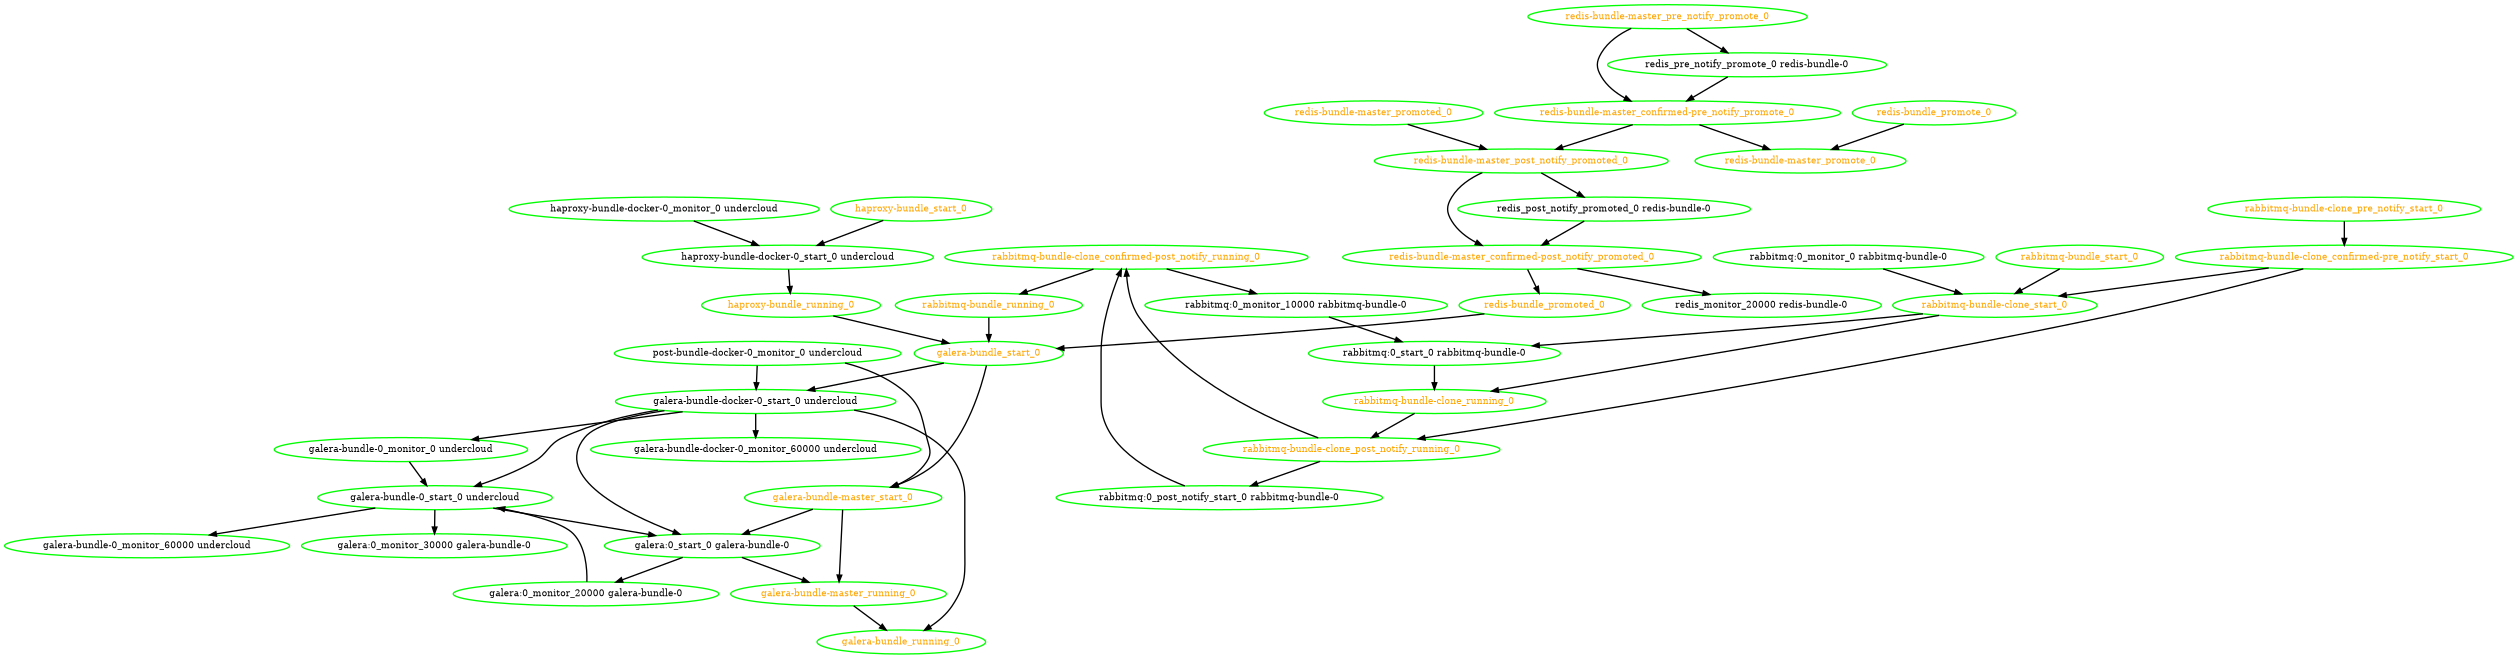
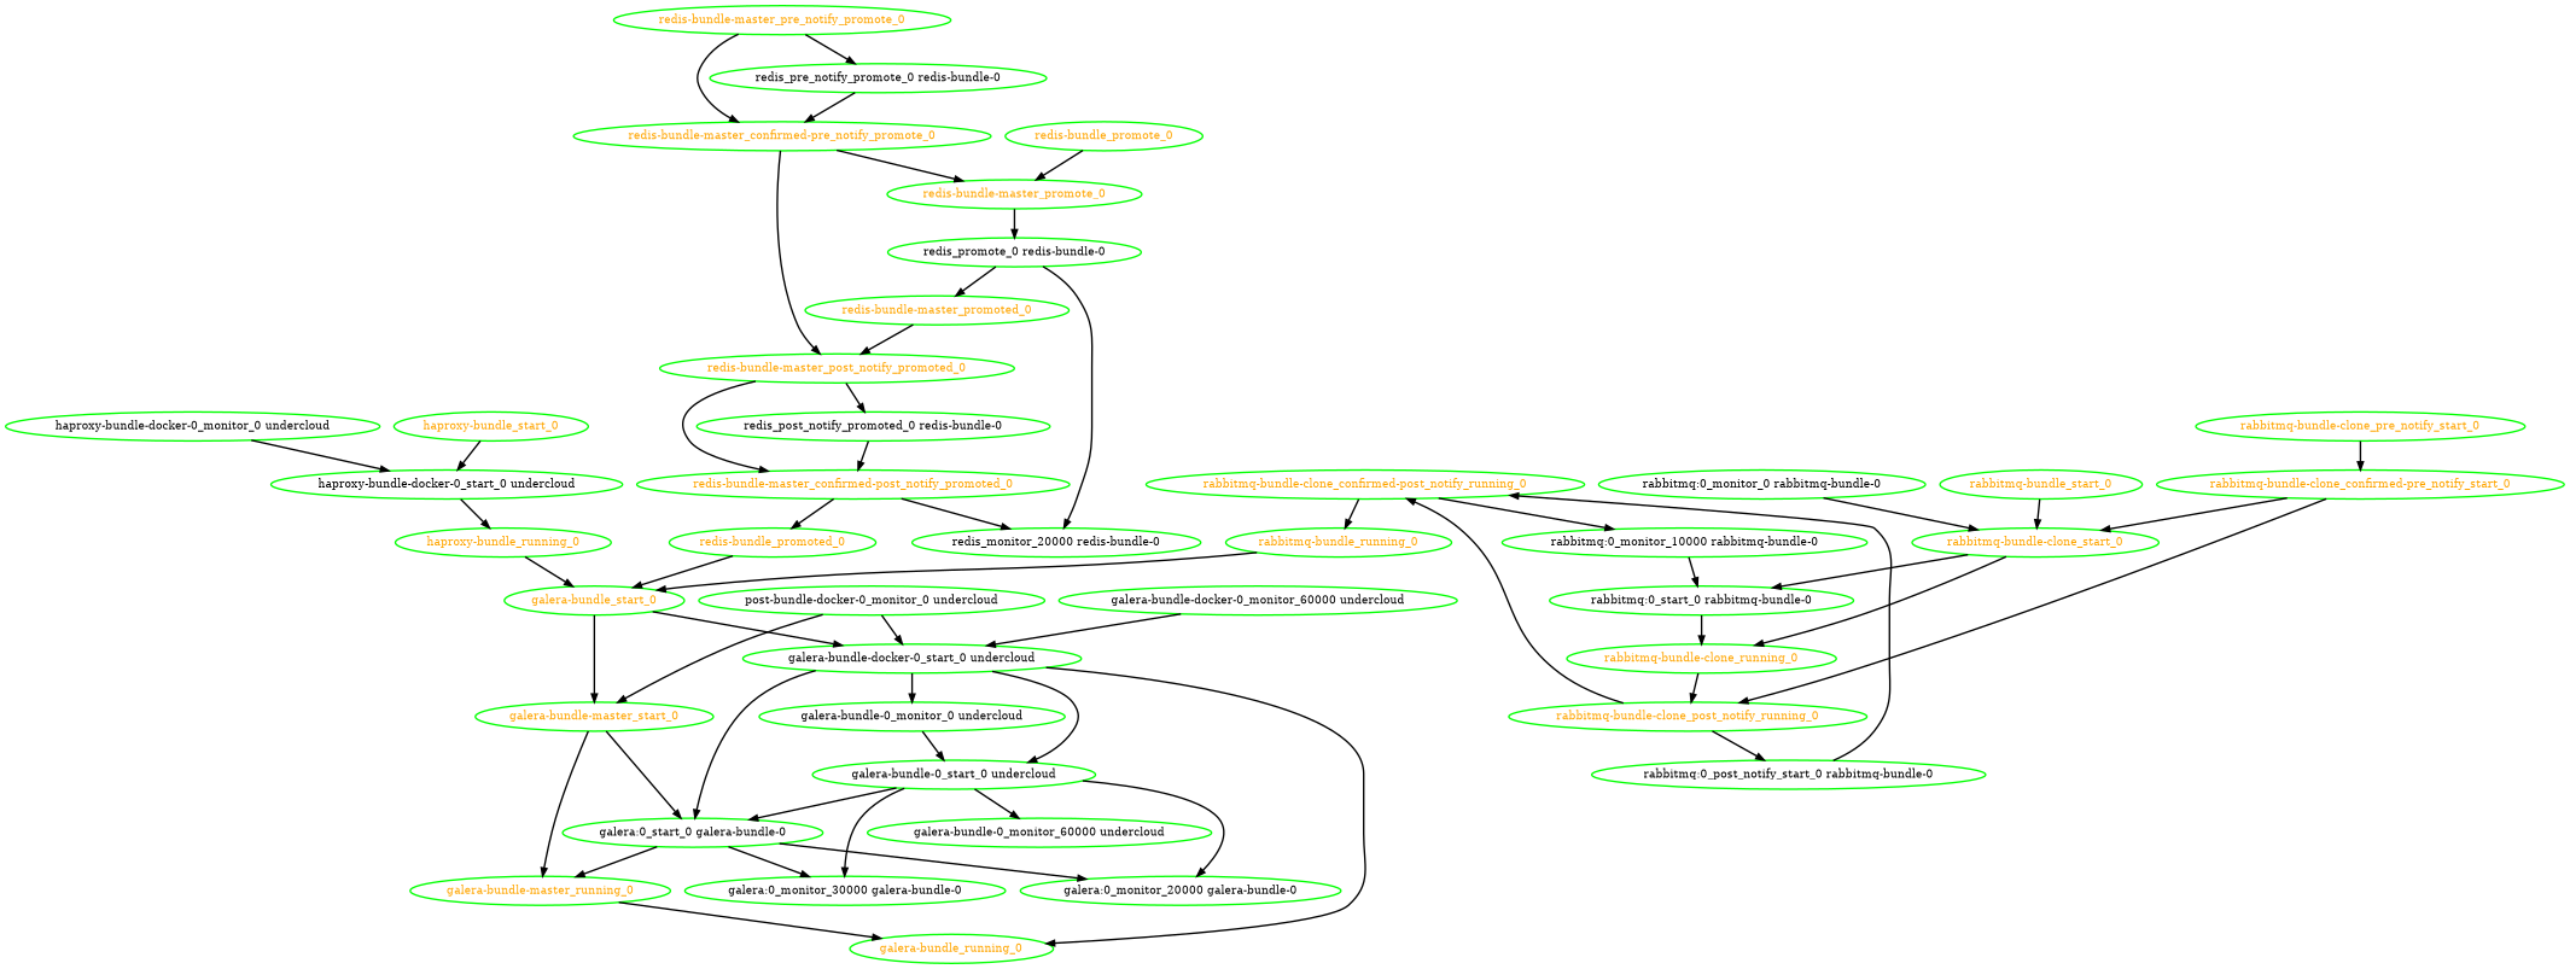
  digraph {
    node [color=green fontcolor=orange style=bold]
    edge [style=bold]
    "galera-bundle-0_monitor_0 undercloud" [fontcolor=black]
    "galera-bundle-0_start_0 undercloud" [fontcolor=black]
    "galera-bundle-0_monitor_60000 undercloud" [fontcolor=black]
    "galera:0_monitor_20000 galera-bundle-0" [fontcolor=black]
    "galera:0_monitor_30000 galera-bundle-0" [fontcolor=black]
    "galera:0_start_0 galera-bundle-0" [fontcolor=black]
    "galera-bundle-master_running_0"
    "galera-bundle_running_0"
    n9 [fontcolor=black label="post-bundle-docker-0_monitor_0 undercloud"]
    "galera-bundle-docker-0_start_0 undercloud" [fontcolor=black]
    "galera-bundle-master_start_0"
    "galera-bundle-docker-0_monitor_60000 undercloud" [fontcolor=black]
    "galera-bundle_start_0"
    "haproxy-bundle-docker-0_monitor_0 undercloud" [fontcolor=black]
    "haproxy-bundle-docker-0_start_0 undercloud" [fontcolor=black]
    "haproxy-bundle_running_0"
    "haproxy-bundle_start_0"
    "rabbitmq-bundle-clone_confirmed-post_notify_running_0"
    "rabbitmq-bundle_running_0"
    "rabbitmq:0_monitor_10000 rabbitmq-bundle-0" [fontcolor=black]
    "rabbitmq:0_start_0 rabbitmq-bundle-0" [fontcolor=black]
    "rabbitmq-bundle-clone_confirmed-pre_notify_start_0"
    "rabbitmq-bundle-clone_post_notify_running_0"
    "rabbitmq-bundle-clone_start_0"
    "rabbitmq:0_post_notify_start_0 rabbitmq-bundle-0" [fontcolor=black]
    "rabbitmq-bundle-clone_running_0"
    "rabbitmq-bundle-clone_pre_notify_start_0"
    "rabbitmq-bundle_start_0"
    "rabbitmq:0_monitor_0 rabbitmq-bundle-0" [fontcolor=black]
    "redis-bundle-master_confirmed-post_notify_promoted_0"
    "redis-bundle_promoted_0"
    "redis_monitor_20000 redis-bundle-0" [fontcolor=black]
    "redis-bundle-master_confirmed-pre_notify_promote_0"
    "redis-bundle-master_post_notify_promoted_0"
    "redis-bundle-master_promote_0"
    "redis_post_notify_promoted_0 redis-bundle-0" [fontcolor=black]
+   "redis_promote_0 redis-bundle-0" [fontcolor=black]
    "redis-bundle-master_promoted_0"
    "redis-bundle-master_pre_notify_promote_0"
    "redis_pre_notify_promote_0 redis-bundle-0" [fontcolor=black]
    "redis-bundle_promote_0"
    "galera-bundle-0_monitor_0 undercloud" -> "galera-bundle-0_start_0 undercloud"
    "galera-bundle-0_start_0 undercloud" -> "galera-bundle-0_monitor_60000 undercloud"
-   "galera:0_monitor_20000 galera-bundle-0" -> "galera-bundle-0_start_0 undercloud"
+   "galera-bundle-0_start_0 undercloud" -> "galera:0_monitor_20000 galera-bundle-0"
    "galera-bundle-0_start_0 undercloud" -> "galera:0_monitor_30000 galera-bundle-0"
    "galera-bundle-0_start_0 undercloud" -> "galera:0_start_0 galera-bundle-0"
    "galera:0_start_0 galera-bundle-0" -> "galera:0_monitor_20000 galera-bundle-0"
+   "galera:0_start_0 galera-bundle-0" -> "galera:0_monitor_30000 galera-bundle-0"
    "galera:0_start_0 galera-bundle-0" -> "galera-bundle-master_running_0"
    "galera-bundle-master_running_0" -> "galera-bundle_running_0"
    n9 -> "galera-bundle-docker-0_start_0 undercloud"
    n9 -> "galera-bundle-master_start_0"
    "galera-bundle-docker-0_start_0 undercloud" -> "galera-bundle-0_monitor_0 undercloud"
    "galera-bundle-docker-0_start_0 undercloud" -> "galera-bundle-0_start_0 undercloud"
    "galera-bundle-docker-0_start_0 undercloud" -> "galera:0_start_0 galera-bundle-0"
    "galera-bundle-docker-0_start_0 undercloud" -> "galera-bundle_running_0"
-   "galera-bundle-docker-0_start_0 undercloud" -> "galera-bundle-docker-0_monitor_60000 undercloud"
+   "galera-bundle-docker-0_monitor_60000 undercloud" -> "galera-bundle-docker-0_start_0 undercloud"
    "galera-bundle-master_start_0" -> "galera:0_start_0 galera-bundle-0"
    "galera-bundle-master_start_0" -> "galera-bundle-master_running_0"
    "galera-bundle_start_0" -> "galera-bundle-docker-0_start_0 undercloud"
    "galera-bundle_start_0" -> "galera-bundle-master_start_0"
    "haproxy-bundle-docker-0_monitor_0 undercloud" -> "haproxy-bundle-docker-0_start_0 undercloud"
    "haproxy-bundle-docker-0_start_0 undercloud" -> "haproxy-bundle_running_0"
    "haproxy-bundle_running_0" -> "galera-bundle_start_0"
    "haproxy-bundle_start_0" -> "haproxy-bundle-docker-0_start_0 undercloud"
    "rabbitmq-bundle-clone_confirmed-post_notify_running_0" -> "rabbitmq-bundle_running_0"
    "rabbitmq-bundle-clone_confirmed-post_notify_running_0" -> "rabbitmq:0_monitor_10000 rabbitmq-bundle-0"
    "rabbitmq-bundle_running_0" -> "galera-bundle_start_0"
    "rabbitmq:0_monitor_10000 rabbitmq-bundle-0" -> "rabbitmq:0_start_0 rabbitmq-bundle-0"
    "rabbitmq:0_start_0 rabbitmq-bundle-0" -> "rabbitmq-bundle-clone_running_0"
    "rabbitmq-bundle-clone_confirmed-pre_notify_start_0" -> "rabbitmq-bundle-clone_post_notify_running_0"
    "rabbitmq-bundle-clone_confirmed-pre_notify_start_0" -> "rabbitmq-bundle-clone_start_0"
    "rabbitmq-bundle-clone_post_notify_running_0" -> "rabbitmq-bundle-clone_confirmed-post_notify_running_0"
    "rabbitmq-bundle-clone_post_notify_running_0" -> "rabbitmq:0_post_notify_start_0 rabbitmq-bundle-0"
    "rabbitmq-bundle-clone_start_0" -> "rabbitmq:0_start_0 rabbitmq-bundle-0"
    "rabbitmq-bundle-clone_start_0" -> "rabbitmq-bundle-clone_running_0"
    "rabbitmq:0_post_notify_start_0 rabbitmq-bundle-0" -> "rabbitmq-bundle-clone_confirmed-post_notify_running_0"
    "rabbitmq-bundle-clone_running_0" -> "rabbitmq-bundle-clone_post_notify_running_0"
    "rabbitmq-bundle-clone_pre_notify_start_0" -> "rabbitmq-bundle-clone_confirmed-pre_notify_start_0"
    "rabbitmq-bundle_start_0" -> "rabbitmq-bundle-clone_start_0"
    "rabbitmq:0_monitor_0 rabbitmq-bundle-0" -> "rabbitmq-bundle-clone_start_0"
    "redis-bundle-master_confirmed-post_notify_promoted_0" -> "redis-bundle_promoted_0"
    "redis-bundle-master_confirmed-post_notify_promoted_0" -> "redis_monitor_20000 redis-bundle-0"
    "redis-bundle_promoted_0" -> "galera-bundle_start_0"
    "redis-bundle-master_confirmed-pre_notify_promote_0" -> "redis-bundle-master_post_notify_promoted_0"
    "redis-bundle-master_confirmed-pre_notify_promote_0" -> "redis-bundle-master_promote_0"
    "redis-bundle-master_post_notify_promoted_0" -> "redis-bundle-master_confirmed-post_notify_promoted_0"
    "redis-bundle-master_post_notify_promoted_0" -> "redis_post_notify_promoted_0 redis-bundle-0"
+   "redis-bundle-master_promote_0" -> "redis_promote_0 redis-bundle-0"
    "redis_post_notify_promoted_0 redis-bundle-0" -> "redis-bundle-master_confirmed-post_notify_promoted_0"
+   "redis_promote_0 redis-bundle-0" -> "redis_monitor_20000 redis-bundle-0"
+   "redis_promote_0 redis-bundle-0" -> "redis-bundle-master_promoted_0"
    "redis-bundle-master_promoted_0" -> "redis-bundle-master_post_notify_promoted_0"
    "redis-bundle-master_pre_notify_promote_0" -> "redis-bundle-master_confirmed-pre_notify_promote_0"
    "redis-bundle-master_pre_notify_promote_0" -> "redis_pre_notify_promote_0 redis-bundle-0"
    "redis_pre_notify_promote_0 redis-bundle-0" -> "redis-bundle-master_confirmed-pre_notify_promote_0"
    "redis-bundle_promote_0" -> "redis-bundle-master_promote_0"
  }
